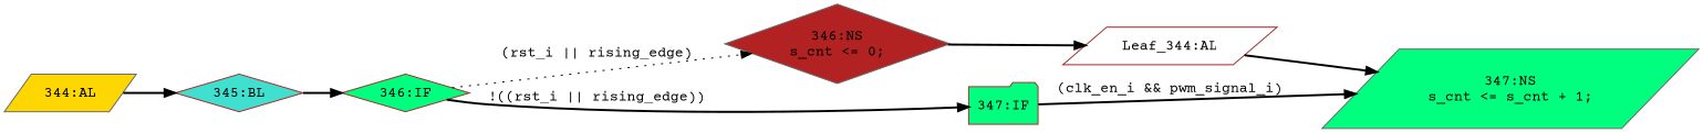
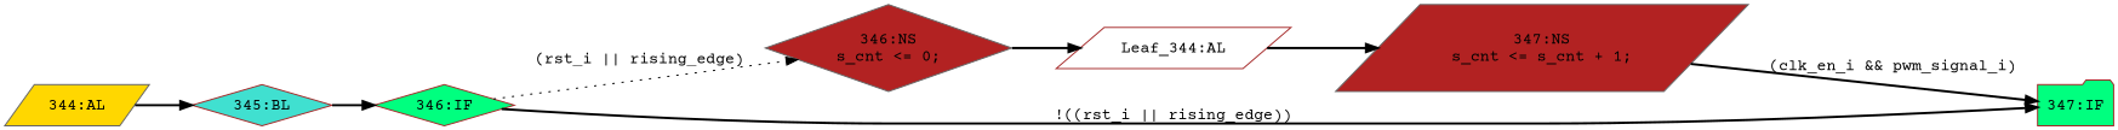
  strict digraph {
    fontname="Courier Prime"
    rankdir=LR
    node [color=brown fillcolor=firebrick fontname="Courier Prime" shape=parallelogram statements="[]" style=filled typ=NonblockingSubstitution]
    edge [cond="[]" fontname="Courier Prime" lineno=None style=bold]
-   n1 [ast="<pyverilog.vparser.ast.NonblockingSubstitution object at 0x7f79bdf600d0>" color=gray40 fillcolor=springgreen label="347:NS\ns_cnt <= s_cnt + 1;" statements="[<pyverilog.vparser.ast.NonblockingSubstitution object at 0x7f79bdf600d0>]"]
+   n1 [ast="<pyverilog.vparser.ast.NonblockingSubstitution object at 0x7f79bdf600d0>" color=gray40 label="347:NS\ns_cnt <= s_cnt + 1;" statements="[<pyverilog.vparser.ast.NonblockingSubstitution object at 0x7f79bdf600d0>]"]
    n2 [def_var="['s_cnt']" label="Leaf_344:AL" fillcolor="" statements="" style="" typ=""]
    n3 [ast="<pyverilog.vparser.ast.NonblockingSubstitution object at 0x7f79df516550>" color=gray40 label="346:NS\ns_cnt <= 0;" shape=diamond statements="[<pyverilog.vparser.ast.NonblockingSubstitution object at 0x7f79df516550>]"]
    n4 [ast="<pyverilog.vparser.ast.Always object at 0x7f79df5166d0>" clk_sens=True color=gray40 fillcolor=gold label="344:AL" sens="['clk_i']" typ=Always use_var="['rising_edge', 'clk_en_i', 'rst_i', 's_cnt', 'pwm_signal_i']"]
    n5 [ast="<pyverilog.vparser.ast.Block object at 0x7f79df5167d0>" fillcolor=turquoise label="345:BL" shape=diamond typ=Block]
    n6 [ast="<pyverilog.vparser.ast.IfStatement object at 0x7f79df516810>" fillcolor=springgreen label="346:IF" shape=diamond typ=IfStatement]
    n7 [ast="<pyverilog.vparser.ast.IfStatement object at 0x7f79df516890>" fillcolor=springgreen label="347:IF" shape=folder typ=IfStatement]
    n2 -> n1
    n3 -> n2
    n4 -> n5
    n5 -> n6
    n6 -> n3 [cond="['rst_i', 'rising_edge']" label="(rst_i || rising_edge)" lineno=346 style=dotted]
    n6 -> n7 [cond="['rst_i', 'rising_edge']" label="!((rst_i || rising_edge))" lineno=346]
-   n7 -> n1 [cond="['clk_en_i', 'pwm_signal_i']" label="(clk_en_i && pwm_signal_i)" lineno=347]
+   n1 -> n7 [cond="['clk_en_i', 'pwm_signal_i']" label="(clk_en_i && pwm_signal_i)" lineno=347]
  }
